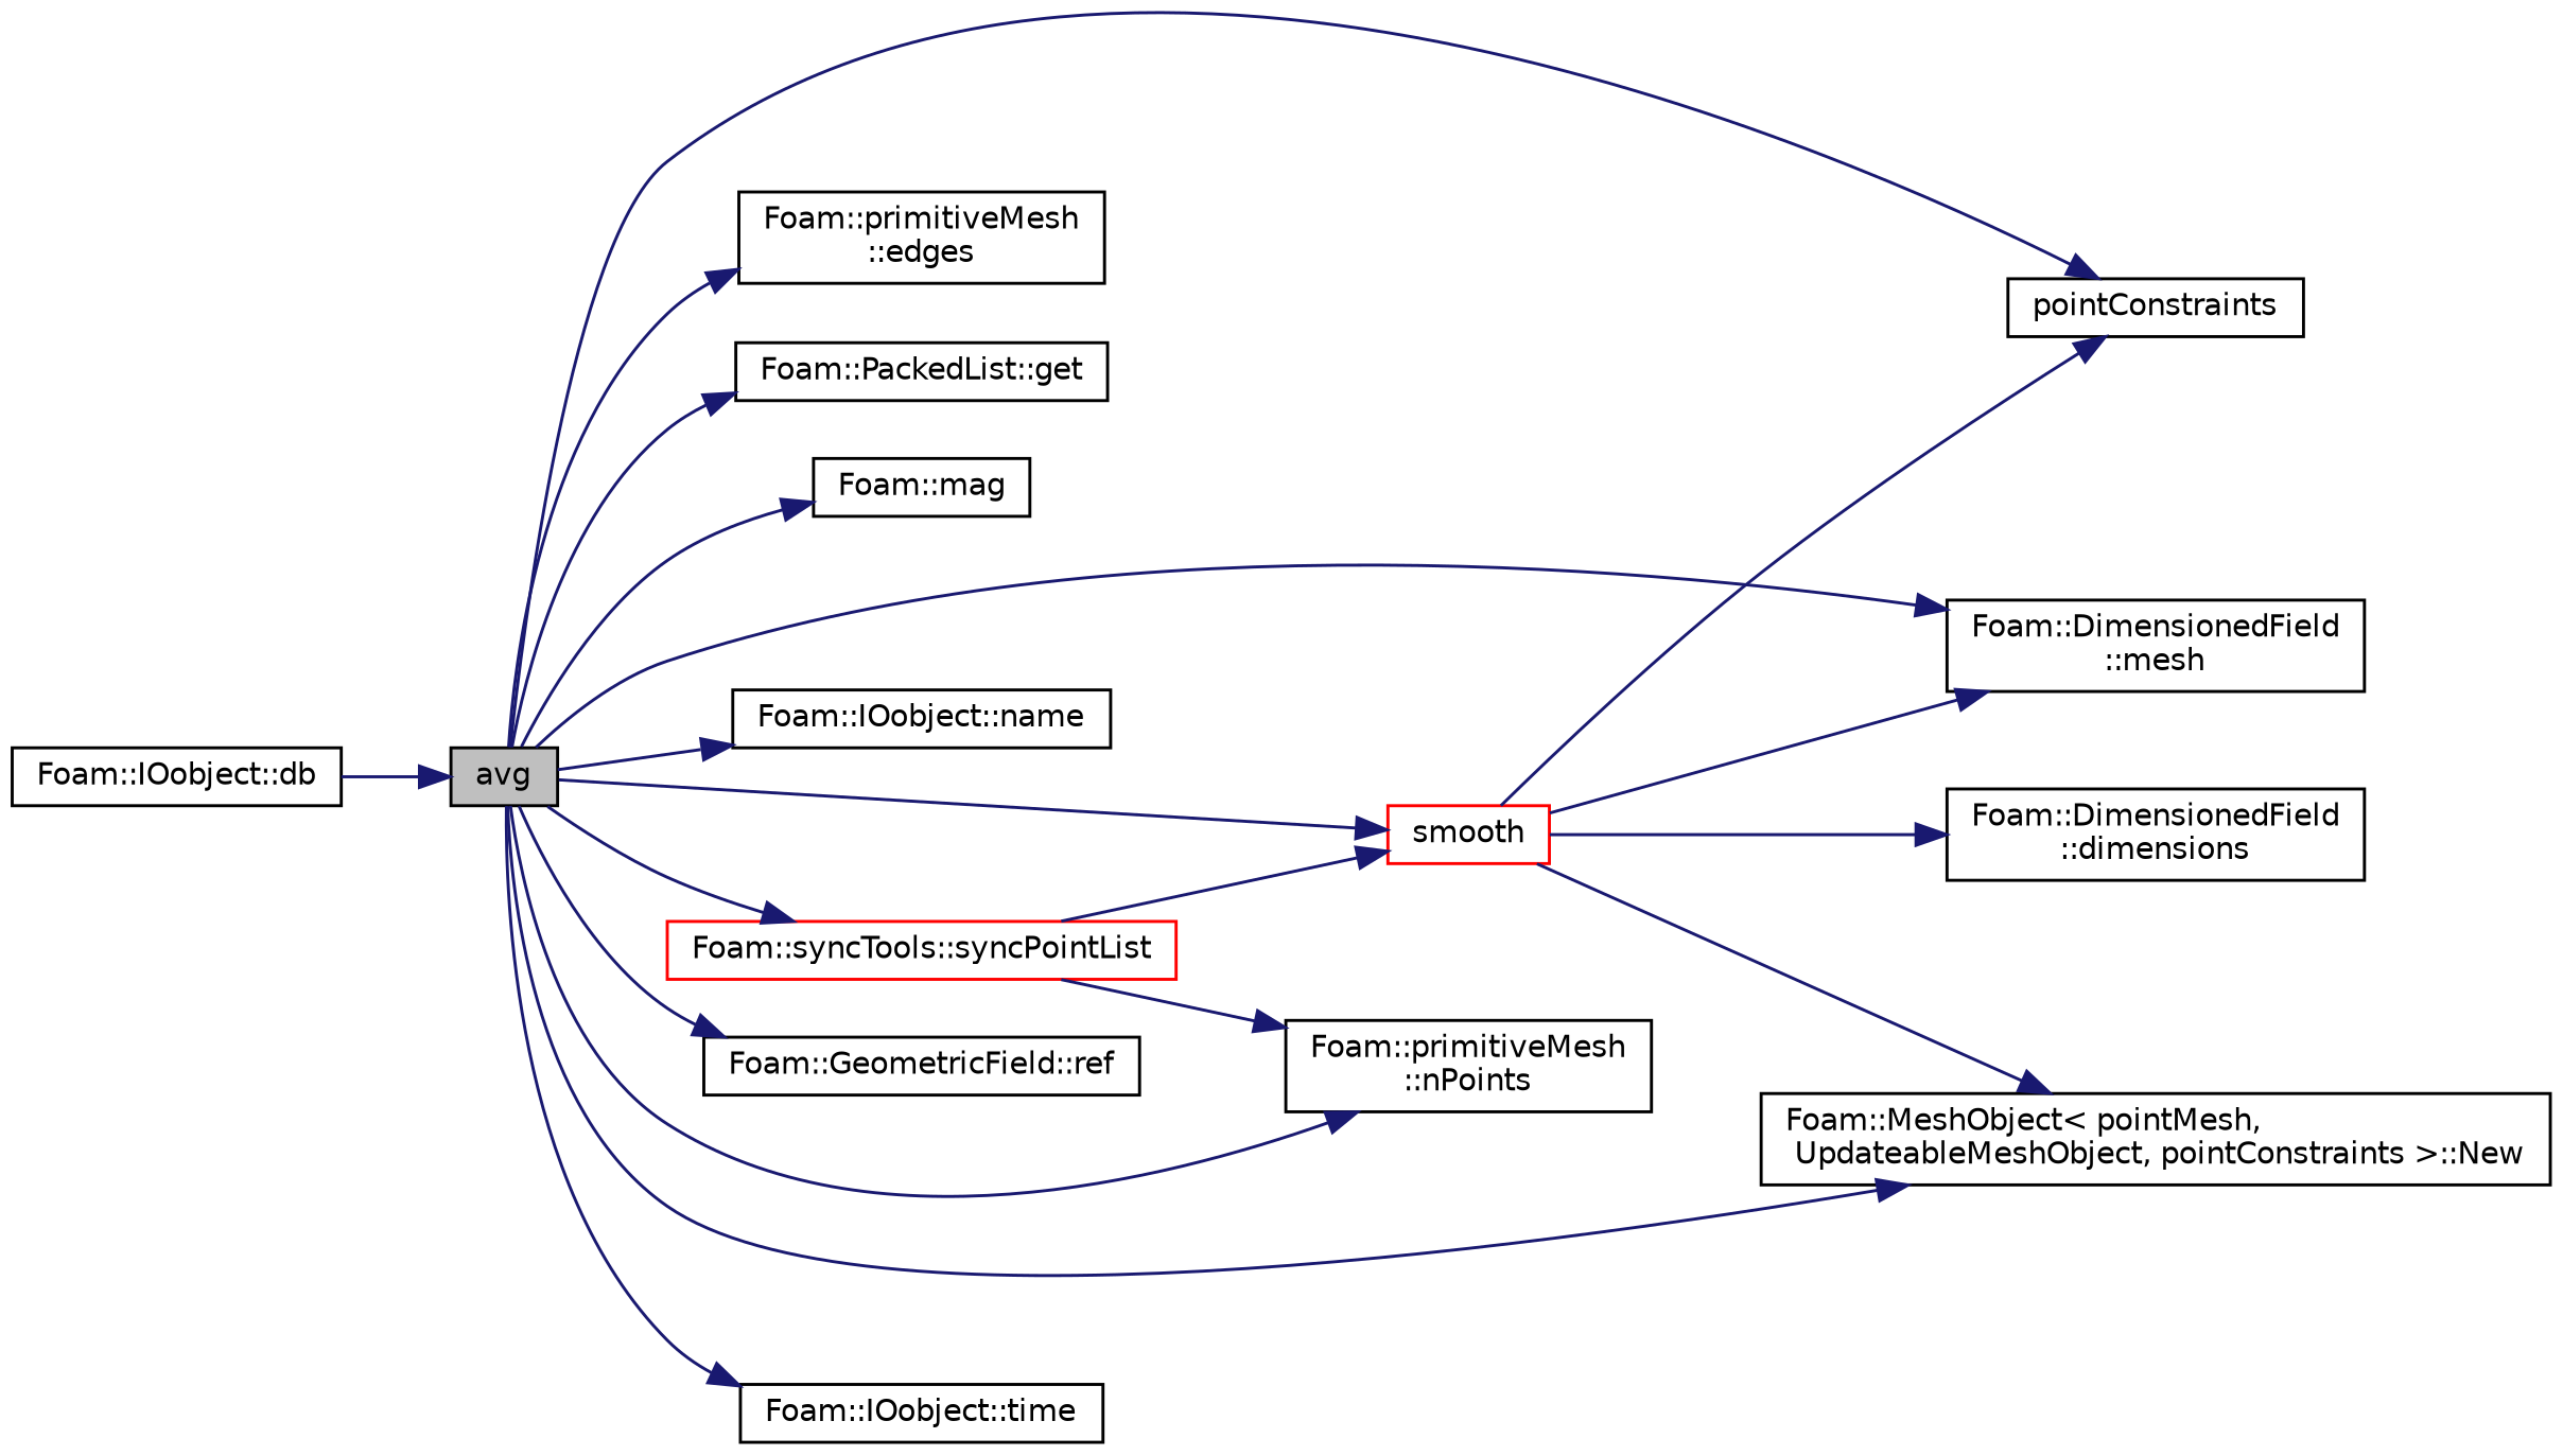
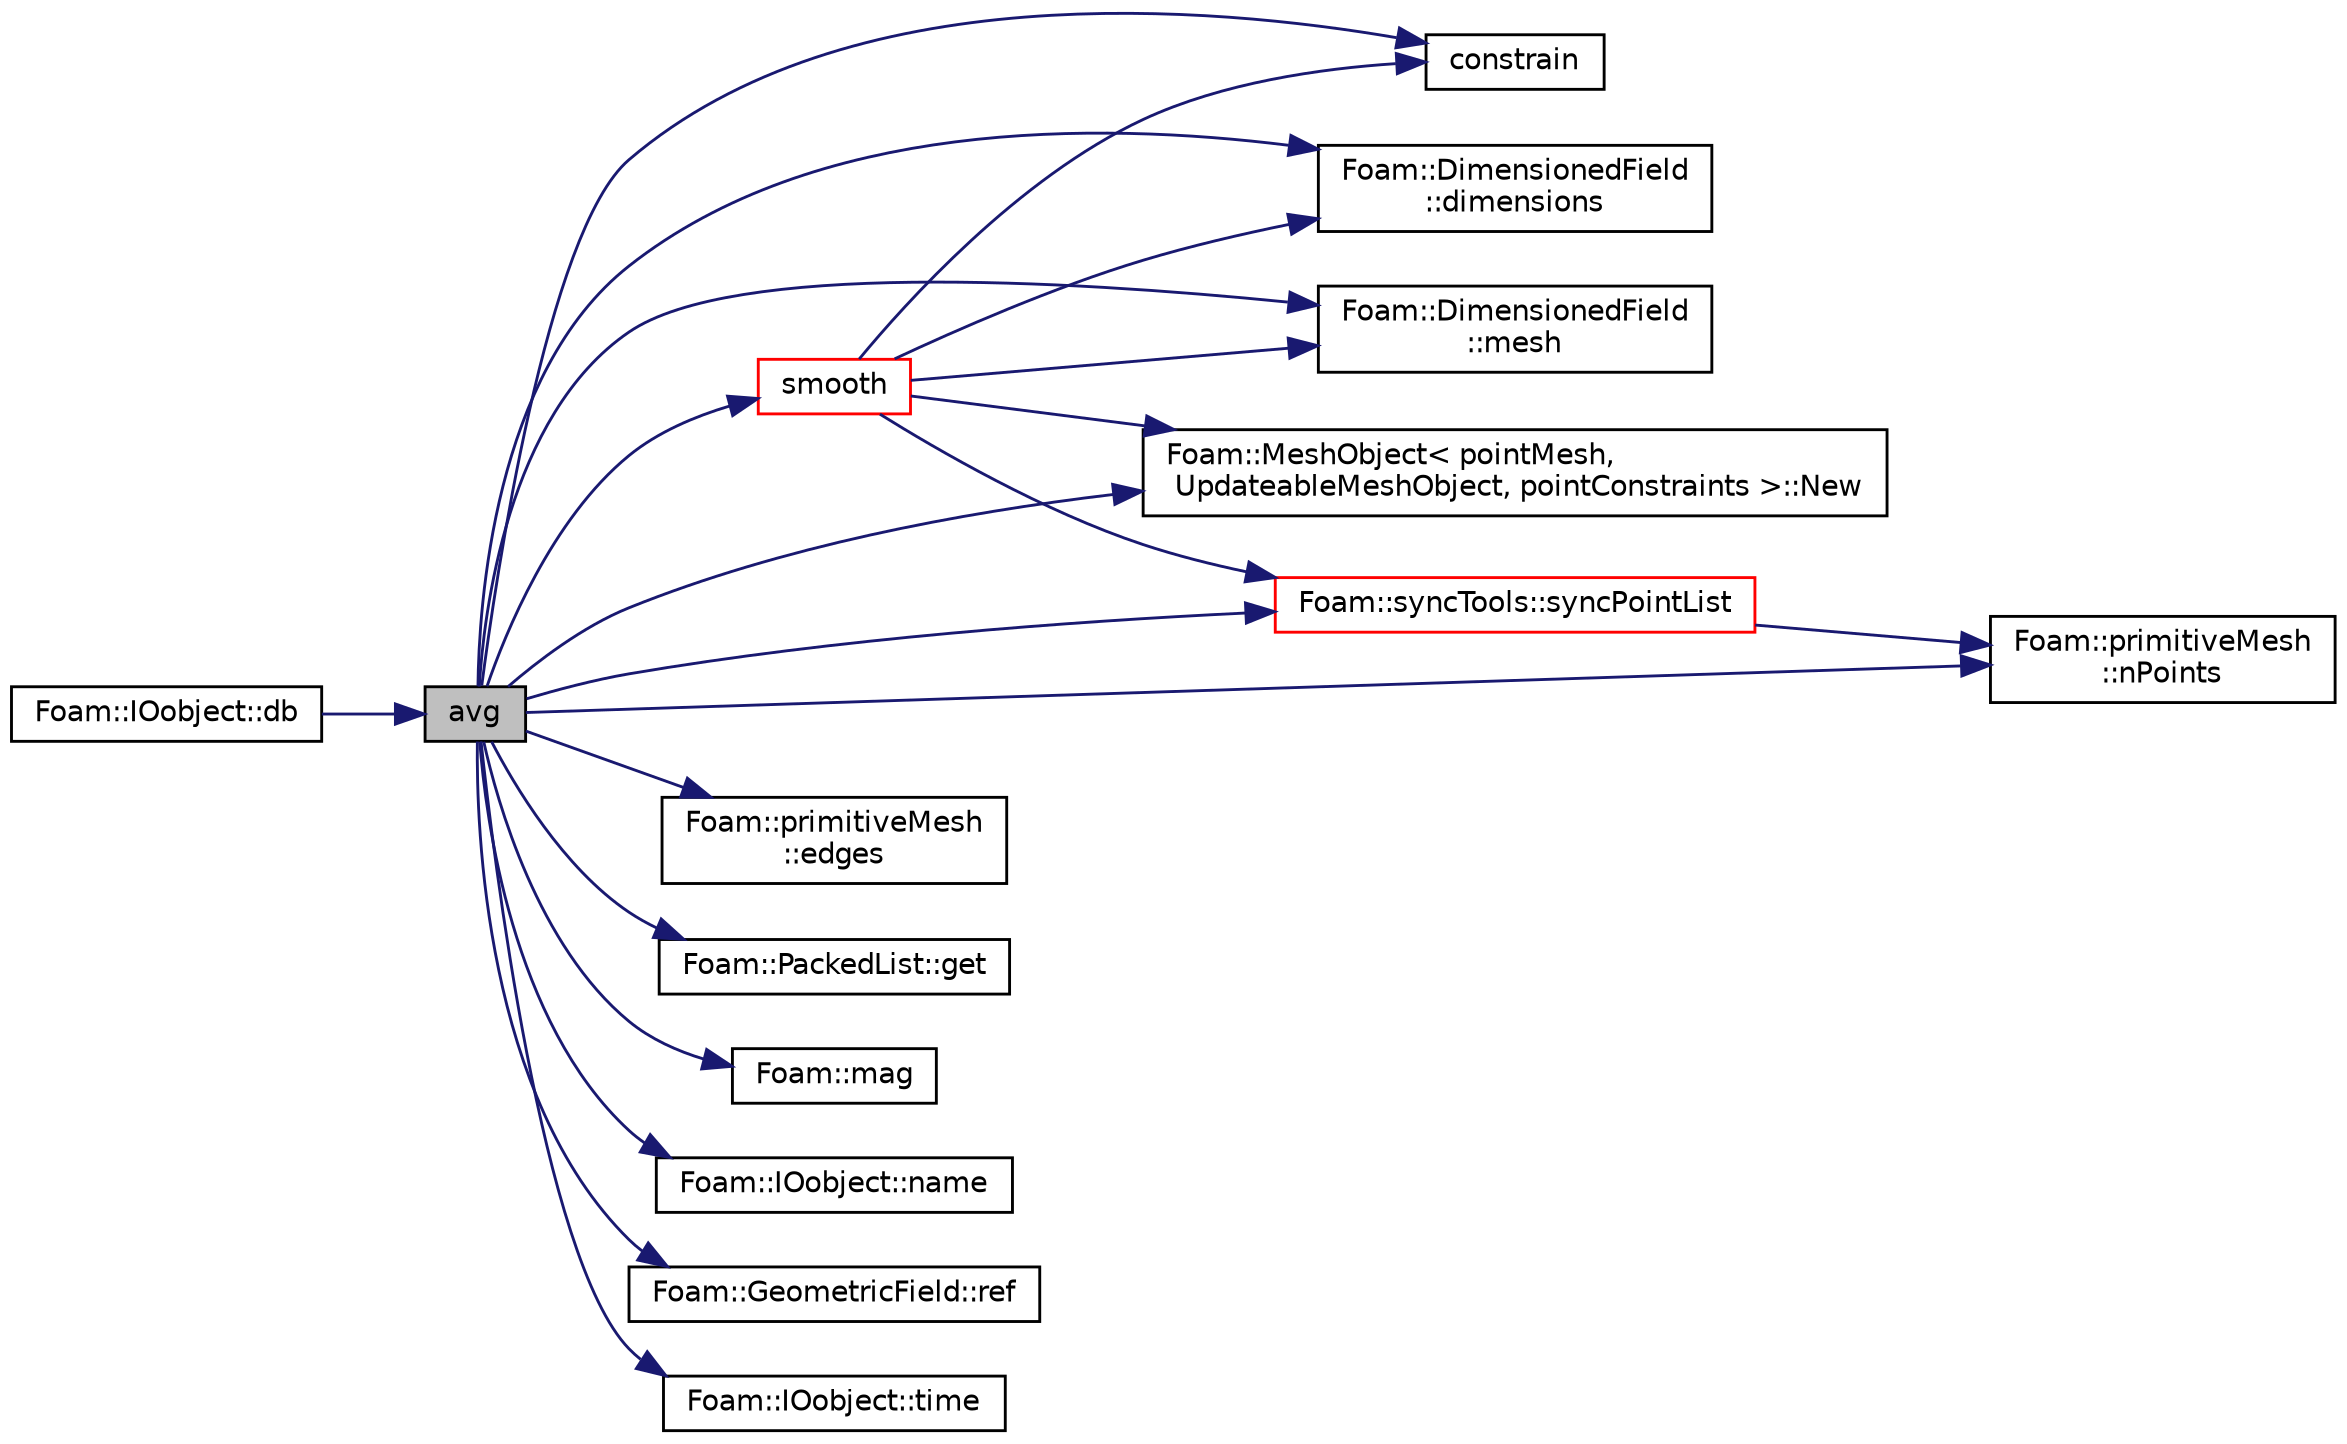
  digraph {
    rankdir=LR
    node [color=black fontname=Helvetica fontsize=10 shape=record]
    edge [color=midnightblue fontname=Helvetica fontsize=10 labelfontname=Helvetica labelfontsize=10 style=solid]
    n1 [fillcolor=grey75 fontcolor=black height=0.2 label=avg style=filled width=0.4]
-   n2 [height=0.2 label=pointConstraints width=0.4]
+   n2 [height=0.2 label=constrain width=0.4]
    n3 [height=0.2 label="Foam::DimensionedField\l::dimensions" width=0.4]
    n4 [height=0.2 label="Foam::primitiveMesh\l::edges" width=0.4]
    n5 [height=0.2 label="Foam::PackedList::get" width=0.4]
    n6 [height=0.2 label="Foam::mag" width=0.4]
    n7 [height=0.2 label="Foam::DimensionedField\l::mesh" width=0.4]
    n8 [height=0.2 label="Foam::IOobject::name" width=0.4]
    n9 [height=0.2 label="Foam::MeshObject\< pointMesh,\l UpdateableMeshObject, pointConstraints \>::New" width=0.4]
    n10 [height=0.2 label="Foam::primitiveMesh\l::nPoints" width=0.4]
    n11 [height=0.2 label="Foam::GeometricField::ref" width=0.4]
    n12 [color=red height=0.2 label=smooth width=0.4]
    n13 [color=red height=0.2 label="Foam::syncTools::syncPointList" width=0.4]
    n14 [height=0.2 label="Foam::IOobject::time" width=0.4]
    n15 [height=0.2 label="Foam::IOobject::db" width=0.4]
    n1 -> n2
+   n1 -> n3
    n1 -> n4
    n1 -> n5
    n1 -> n6
    n1 -> n7
    n1 -> n8
    n1 -> n9
    n1 -> n10
    n1 -> n11
    n1 -> n12
    n1 -> n13
    n1 -> n14
    n12 -> n2
    n12 -> n3
    n12 -> n7
    n12 -> n9
-   n13 -> n12
+   n12 -> n13
    n13 -> n10
    n15 -> n1
  }
